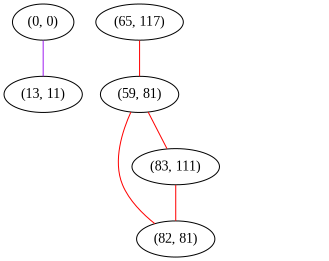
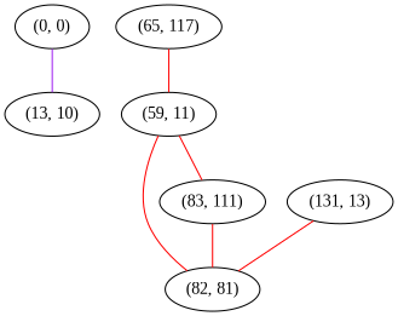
  graph {
    fontname="Liberation Serif"
    node [fontname="Liberation Serif"]
    edge [color=red fontname="Liberation Serif" weight=1]
    "(0, 0)"
-   "(13, 11)"
+   "(13, 11)" [label="(13, 10)"]
    n3 [label="(65, 117)"]
-   "(59, 11)" [label="(59, 81)"]
+   "(59, 11)"
    n5 [label="(82, 81)"]
    "(83, 111)"
+   "(131, 13)"
    "(0, 0)" -- "(13, 11)" [color=purple weight=4]
    n3 -- "(59, 11)"
    "(59, 11)" -- n5
    "(59, 11)" -- "(83, 111)"
    "(83, 111)" -- n5
+   "(131, 13)" -- n5
  }
